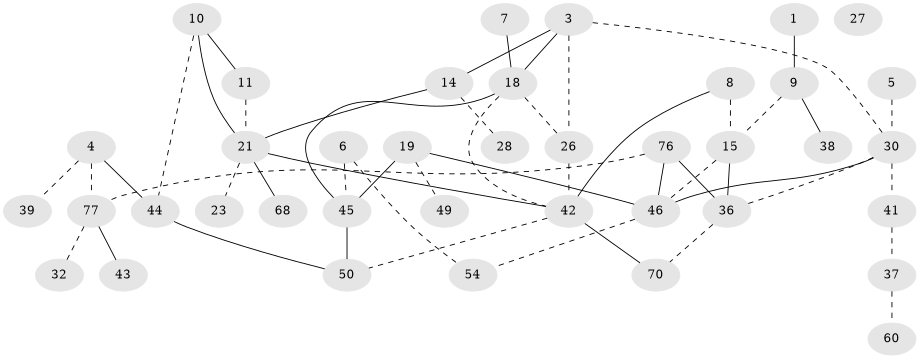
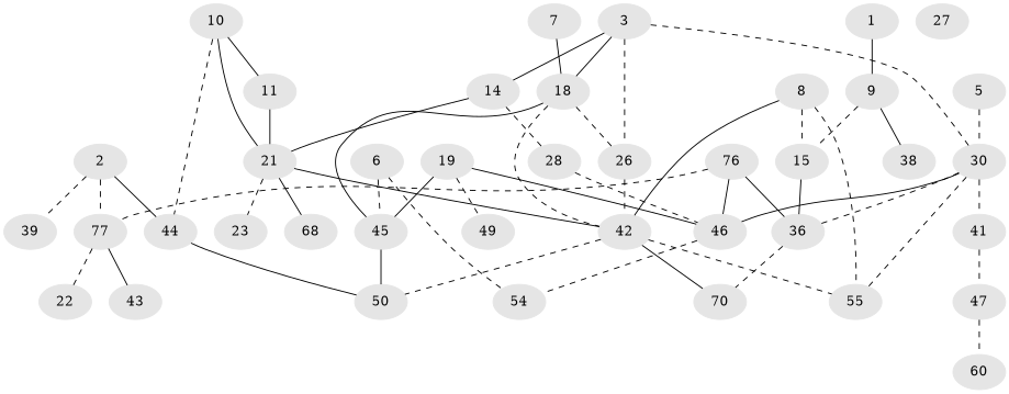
  graph {
    node [color=gray90 style=filled]
    edge [style=dashed]
    9 [super="+38"]
    15 [super="+56"]
    n3 [label=38]
    1
-   2 [super="+37" label=4]
+   2 [super="+37"]
    n6 [label=77 super="+35"]
    39 [super="+40"]
    44
-   22 [label=32]
+   22
    43 [super="+51"]
    50 [super="+61"]
    3 [super="+12"]
    14 [super="+32"]
    18 [super="+58"]
    26
    30 [super="+59"]
    28 [super="+29"]
    21 [super="+63"]
    45 [super="+69"]
    42 [super="+64"]
    46 [super="+53"]
+   55 [super="+62"]
    36 [super="+52"]
    41
    10 [super="+13"]
    11
    54 [super="+65"]
    5 [super="+57"]
    6
    7 [super="+31"]
    8 [super="+20"]
    70
    23 [super="+33"]
    68
    n35 [label=76]
    19 [super="+24"]
    49
    27
-   47 [super="+66" label=37]
+   47 [super="+66"]
    60
    9 -- 15
    9 -- n3 [style=solid]
    15 -- 36 [style=solid]
    1 -- 9 [style=solid]
    2 -- n6
    2 -- 39
    2 -- 44 [style=solid]
    n6 -- 22
    n6 -- 43 [style=solid]
    44 -- 50 [style=solid]
    3 -- 14 [style=solid]
    3 -- 18 [style=solid]
    3 -- 26
    3 -- 30
    14 -- 28
    14 -- 21 [style=solid]
    18 -- 26
    18 -- 45 [style=solid]
    18 -- 42
    26 -- 42
    30 -- 46 [style=solid]
+   30 -- 55
    30 -- 36
    30 -- 41
-   15 -- 46 [weight=2]
+   28 -- 46 [weight=2]
    21 -- 42 [style=solid]
    21 -- 23
    21 -- 68 [style=solid weight=2]
    45 -- 50 [style=solid]
    42 -- 50
+   42 -- 55
    42 -- 70 [style=solid]
    46 -- 54
    36 -- 70
    41 -- 47
    10 -- 44
    10 -- 21 [style=solid]
    10 -- 11 [style=solid]
-   11 -- 21
+   11 -- 21 [style=solid]
    5 -- 30
    6 -- 45
    6 -- 54
    7 -- 18 [style=solid]
    8 -- 15
    8 -- 42 [style=solid]
+   8 -- 55
    n35 -- n6
    n35 -- 46 [style=solid]
    n35 -- 36 [style=solid]
    19 -- 45 [style=solid]
    19 -- 46 [style=solid]
    19 -- 49
    47 -- 60 [weight=2]
  }
